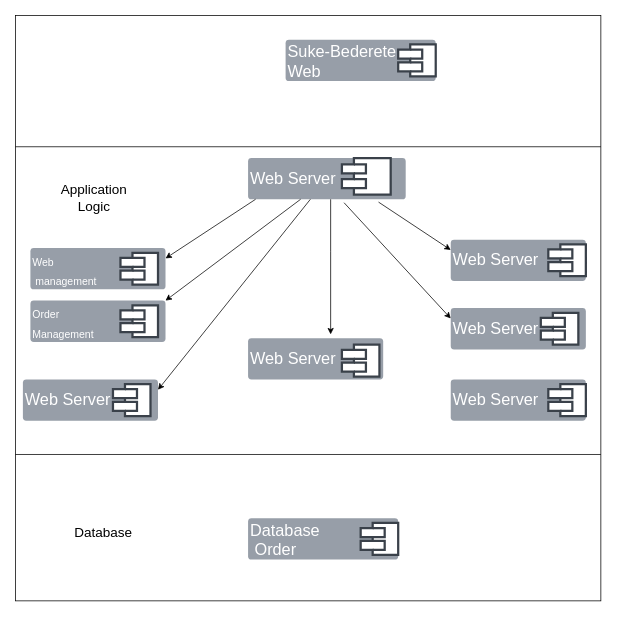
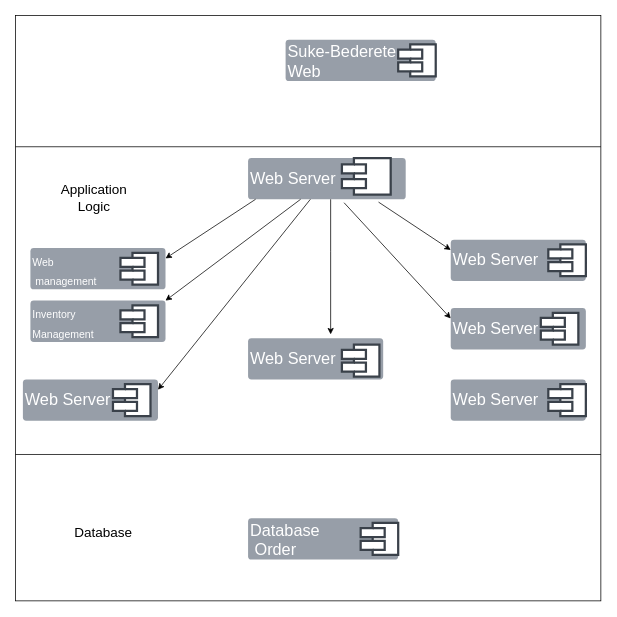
  <mxCell id="0" />
  <mxCell id="1" parent="0" />
  <mxCell id="2" value="" style="whiteSpace=wrap;html=1;aspect=fixed;" vertex="1" parent="1"><mxGeometry x="20" y="20" width="780" height="780" as="geometry" /></mxCell>
  <mxCell id="3" value="" style="line;strokeWidth=1;rotatable=0;dashed=0;labelPosition=right;align=left;verticalAlign=middle;spacingTop=0;spacingLeft=6;points=[];portConstraint=eastwest;" vertex="1" parent="1"><mxGeometry x="20" y="190" width="780" height="10" as="geometry" /></mxCell>
  <mxCell id="4" value="" style="line;strokeWidth=1;rotatable=0;dashed=0;labelPosition=right;align=left;verticalAlign=middle;spacingTop=0;spacingLeft=6;points=[];portConstraint=eastwest;" vertex="1" parent="1"><mxGeometry x="20" y="600" width="780" height="10" as="geometry" /></mxCell>
  <mxCell id="5" value="&lt;div style=&quot;text-align: justify;&quot;&gt;&lt;span style=&quot;background-color: initial;&quot;&gt;Suke-Bederete&lt;/span&gt;&lt;/div&gt;&lt;div style=&quot;text-align: justify;&quot;&gt;&lt;span style=&quot;background-color: initial;&quot;&gt;Web&lt;/span&gt;&lt;/div&gt;" style="html=1;overflow=block;blockSpacing=1;whiteSpace=wrap;fontSize=21.7;fontColor=#ffffff;align=left;spacing=3.8;verticalAlign=middle;strokeColor=none;strokeOpacity=100;fillOpacity=100;rounded=1;absoluteArcSize=1;arcSize=9;fillColor=#979ea8;strokeWidth=0;lucidId=LtHx1uukUI~n;" vertex="1" parent="1"><mxGeometry x="380" y="52.5" width="200" height="55" as="geometry" /></mxCell>
  <mxCell id="6" value="" style="html=1;overflow=block;blockSpacing=1;whiteSpace=wrap;shape=component;align=left;spacingLeft=36;fontSize=13;spacing=0;strokeColor=#3a414a;strokeOpacity=100;rounded=1;absoluteArcSize=1;arcSize=9;fillColor=#FFFFFF;strokeWidth=3;lucidId=uxHxPW2O-tef;" vertex="1" parent="1"><mxGeometry x="530" y="58.75" width="50" height="42.5" as="geometry" /></mxCell>
  <mxCell id="7" value="Database&lt;br&gt;&amp;nbsp;Order" style="html=1;overflow=block;blockSpacing=1;whiteSpace=wrap;fontSize=21.7;fontColor=#ffffff;align=left;spacing=3.8;verticalAlign=middle;strokeColor=none;strokeOpacity=100;fillOpacity=100;rounded=1;absoluteArcSize=1;arcSize=9;fillColor=#979ea8;strokeWidth=0;lucidId=LtHx1uukUI~n;" vertex="1" parent="1"><mxGeometry x="330" y="690" width="200" height="55" as="geometry" /></mxCell>
  <mxCell id="8" value="" style="html=1;overflow=block;blockSpacing=1;whiteSpace=wrap;shape=component;align=left;spacingLeft=36;fontSize=13;spacing=0;strokeColor=#3a414a;strokeOpacity=100;rounded=1;absoluteArcSize=1;arcSize=9;fillColor=#FFFFFF;strokeWidth=3;lucidId=uxHxPW2O-tef;" vertex="1" parent="1"><mxGeometry x="480" y="696.25" width="50" height="42.5" as="geometry" /></mxCell>
  <mxCell id="9" value="&lt;font style=&quot;font-size: 18px;&quot;&gt;Database&lt;/font&gt;" style="rounded=1;whiteSpace=wrap;html=1;fillColor=#FFFFFF;strokeColor=#FFFFFF;" vertex="1" parent="1"><mxGeometry x="50" y="670" width="175" height="80" as="geometry" /></mxCell>
  <mxCell id="10" value="&lt;font style=&quot;font-size: 14px;&quot;&gt;Web&lt;/font&gt;&lt;div&gt;&lt;font style=&quot;font-size: 14px;&quot;&gt;&amp;nbsp;management&amp;nbsp;&lt;/font&gt;&lt;/div&gt;" style="html=1;overflow=block;blockSpacing=1;whiteSpace=wrap;fontSize=21.7;fontColor=#ffffff;align=left;spacing=3.8;verticalAlign=middle;strokeColor=none;strokeOpacity=100;fillOpacity=100;rounded=1;absoluteArcSize=1;arcSize=9;fillColor=#979ea8;strokeWidth=0;lucidId=LtHx1uukUI~n;" vertex="1" parent="1"><mxGeometry x="40" y="330" width="180" height="55" as="geometry" /></mxCell>
  <mxCell id="11" value="&lt;font style=&quot;font-size: 18px;&quot;&gt;Application Logic&lt;/font&gt;" style="rounded=1;whiteSpace=wrap;html=1;fillColor=#FFFFFF;strokeColor=#FFFFFF;" vertex="1" parent="1"><mxGeometry x="75" y="233.75" width="100" height="60" as="geometry" /></mxCell>
  <mxCell id="12" value="Web Server" style="html=1;overflow=block;blockSpacing=1;whiteSpace=wrap;fontSize=21.7;fontColor=#ffffff;align=left;spacing=3.8;verticalAlign=middle;strokeColor=none;strokeOpacity=100;fillOpacity=100;rounded=1;absoluteArcSize=1;arcSize=9;fillColor=#979ea8;strokeWidth=0;lucidId=LtHx1uukUI~n;" vertex="1" parent="1"><mxGeometry x="600" y="318.75" width="180" height="55" as="geometry" /></mxCell>
  <mxCell id="13" value="" style="html=1;overflow=block;blockSpacing=1;whiteSpace=wrap;shape=component;align=left;spacingLeft=36;fontSize=13;spacing=0;strokeColor=#3a414a;strokeOpacity=100;rounded=1;absoluteArcSize=1;arcSize=9;fillColor=#FFFFFF;strokeWidth=3;lucidId=uxHxPW2O-tef;" vertex="1" parent="1"><mxGeometry x="160" y="336.25" width="50" height="42.5" as="geometry" /></mxCell>
  <mxCell id="14" value="Web Server" style="html=1;overflow=block;blockSpacing=1;whiteSpace=wrap;fontSize=21.7;fontColor=#ffffff;align=left;spacing=3.8;verticalAlign=middle;strokeColor=none;strokeOpacity=100;fillOpacity=100;rounded=1;absoluteArcSize=1;arcSize=9;fillColor=#979ea8;strokeWidth=0;lucidId=LtHx1uukUI~n;" vertex="1" parent="1"><mxGeometry x="600" y="410" width="180" height="55" as="geometry" /></mxCell>
- <mxCell id="15" value="&lt;font style=&quot;font-size: 14px;&quot;&gt;Order&amp;nbsp;&lt;/font&gt;&lt;div&gt;&lt;font style=&quot;font-size: 14px;&quot;&gt;Management&amp;nbsp;&lt;/font&gt;&lt;/div&gt;" style="html=1;overflow=block;blockSpacing=1;whiteSpace=wrap;fontSize=21.7;fontColor=#ffffff;align=left;spacing=3.8;verticalAlign=middle;strokeColor=none;strokeOpacity=100;fillOpacity=100;rounded=1;absoluteArcSize=1;arcSize=9;fillColor=#979ea8;strokeWidth=0;lucidId=LtHx1uukUI~n;" vertex="1" parent="1"><mxGeometry x="40" y="400" width="180" height="55" as="geometry" /></mxCell>
+ <mxCell id="15" value="&lt;font style=&quot;font-size: 14px;&quot;&gt;Inventory&amp;nbsp;&lt;/font&gt;&lt;div&gt;&lt;font style=&quot;font-size: 14px;&quot;&gt;Management&amp;nbsp;&lt;/font&gt;&lt;/div&gt;" style="html=1;overflow=block;blockSpacing=1;whiteSpace=wrap;fontSize=21.7;fontColor=#ffffff;align=left;spacing=3.8;verticalAlign=middle;strokeColor=none;strokeOpacity=100;fillOpacity=100;rounded=1;absoluteArcSize=1;arcSize=9;fillColor=#979ea8;strokeWidth=0;lucidId=LtHx1uukUI~n;" vertex="1" parent="1"><mxGeometry x="40" y="400" width="180" height="55" as="geometry" /></mxCell>
  <mxCell id="16" value="" style="html=1;overflow=block;blockSpacing=1;whiteSpace=wrap;shape=component;align=left;spacingLeft=36;fontSize=13;spacing=0;strokeColor=#3a414a;strokeOpacity=100;rounded=1;absoluteArcSize=1;arcSize=9;fillColor=#FFFFFF;strokeWidth=3;lucidId=uxHxPW2O-tef;" vertex="1" parent="1"><mxGeometry x="720" y="416.25" width="50" height="42.5" as="geometry" /></mxCell>
  <mxCell id="17" value="Web Server" style="html=1;overflow=block;blockSpacing=1;whiteSpace=wrap;fontSize=21.7;fontColor=#ffffff;align=left;spacing=3.8;verticalAlign=middle;strokeColor=none;strokeOpacity=100;fillOpacity=100;rounded=1;absoluteArcSize=1;arcSize=9;fillColor=#979ea8;strokeWidth=0;lucidId=LtHx1uukUI~n;" vertex="1" parent="1"><mxGeometry x="30" y="505" width="180" height="55" as="geometry" /></mxCell>
  <mxCell id="18" value="" style="html=1;overflow=block;blockSpacing=1;whiteSpace=wrap;shape=component;align=left;spacingLeft=36;fontSize=13;spacing=0;strokeColor=#3a414a;strokeOpacity=100;rounded=1;absoluteArcSize=1;arcSize=9;fillColor=#FFFFFF;strokeWidth=3;lucidId=uxHxPW2O-tef;" vertex="1" parent="1"><mxGeometry x="730" y="325" width="50" height="42.5" as="geometry" /></mxCell>
  <mxCell id="19" value="Web Server" style="html=1;overflow=block;blockSpacing=1;whiteSpace=wrap;fontSize=21.7;fontColor=#ffffff;align=left;spacing=3.8;verticalAlign=middle;strokeColor=none;strokeOpacity=100;fillOpacity=100;rounded=1;absoluteArcSize=1;arcSize=9;fillColor=#979ea8;strokeWidth=0;lucidId=LtHx1uukUI~n;" vertex="1" parent="1"><mxGeometry x="600" y="505" width="180" height="55" as="geometry" /></mxCell>
  <mxCell id="20" value="" style="html=1;overflow=block;blockSpacing=1;whiteSpace=wrap;shape=component;align=left;spacingLeft=36;fontSize=13;spacing=0;strokeColor=#3a414a;strokeOpacity=100;rounded=1;absoluteArcSize=1;arcSize=9;fillColor=#FFFFFF;strokeWidth=3;lucidId=uxHxPW2O-tef;" vertex="1" parent="1"><mxGeometry x="730" y="511.25" width="50" height="42.5" as="geometry" /></mxCell>
  <mxCell id="21" value="Web Server" style="html=1;overflow=block;blockSpacing=1;whiteSpace=wrap;fontSize=21.7;fontColor=#ffffff;align=left;spacing=3.8;verticalAlign=middle;strokeColor=none;strokeOpacity=100;fillOpacity=100;rounded=1;absoluteArcSize=1;arcSize=9;fillColor=#979ea8;strokeWidth=0;lucidId=LtHx1uukUI~n;" vertex="1" parent="1"><mxGeometry x="330" y="450" width="180" height="55" as="geometry" /></mxCell>
  <mxCell id="22" value="Web Server" style="html=1;overflow=block;blockSpacing=1;whiteSpace=wrap;fontSize=21.7;fontColor=#ffffff;align=left;spacing=3.8;verticalAlign=middle;strokeColor=none;strokeOpacity=100;fillOpacity=100;rounded=1;absoluteArcSize=1;arcSize=9;fillColor=#979ea8;strokeWidth=0;lucidId=LtHx1uukUI~n;" vertex="1" parent="1"><mxGeometry x="330" y="210" width="210" height="55" as="geometry" /></mxCell>
  <mxCell id="23" value="" style="html=1;overflow=block;blockSpacing=1;whiteSpace=wrap;shape=component;align=left;spacingLeft=36;fontSize=13;spacing=0;strokeColor=#3a414a;strokeOpacity=100;rounded=1;absoluteArcSize=1;arcSize=9;fillColor=#FFFFFF;strokeWidth=3;lucidId=uxHxPW2O-tef;" vertex="1" parent="1"><mxGeometry x="455" y="210" width="65" height="48.75" as="geometry" /></mxCell>
  <mxCell id="24" value="" style="html=1;overflow=block;blockSpacing=1;whiteSpace=wrap;shape=component;align=left;spacingLeft=36;fontSize=13;spacing=0;strokeColor=#3a414a;strokeOpacity=100;rounded=1;absoluteArcSize=1;arcSize=9;fillColor=#FFFFFF;strokeWidth=3;lucidId=uxHxPW2O-tef;" vertex="1" parent="1"><mxGeometry x="455" y="458.75" width="50" height="42.5" as="geometry" /></mxCell>
  <mxCell id="25" value="" style="html=1;overflow=block;blockSpacing=1;whiteSpace=wrap;shape=component;align=left;spacingLeft=36;fontSize=13;spacing=0;strokeColor=#3a414a;strokeOpacity=100;rounded=1;absoluteArcSize=1;arcSize=9;fillColor=#FFFFFF;strokeWidth=3;lucidId=uxHxPW2O-tef;" vertex="1" parent="1"><mxGeometry x="150" y="511.25" width="50" height="42.5" as="geometry" /></mxCell>
  <mxCell id="26" value="" style="html=1;overflow=block;blockSpacing=1;whiteSpace=wrap;shape=component;align=left;spacingLeft=36;fontSize=13;spacing=0;strokeColor=#3a414a;strokeOpacity=100;rounded=1;absoluteArcSize=1;arcSize=9;fillColor=#FFFFFF;strokeWidth=3;lucidId=uxHxPW2O-tef;" vertex="1" parent="1"><mxGeometry x="160" y="406.25" width="50" height="42.5" as="geometry" /></mxCell>
  <mxCell id="27" value="" style="endArrow=classic;html=1;rounded=0;entryX=1;entryY=0.25;entryDx=0;entryDy=0;" edge="1" parent="1" target="10"><mxGeometry width="50" height="50" relative="1" as="geometry"><mxPoint x="340" y="265" as="sourcePoint" /><mxPoint x="340" y="445" as="targetPoint" /></mxGeometry></mxCell>
  <mxCell id="28" value="" style="endArrow=classic;html=1;rounded=0;entryX=1;entryY=0;entryDx=0;entryDy=0;" edge="1" parent="1" target="15"><mxGeometry width="50" height="50" relative="1" as="geometry"><mxPoint x="400" y="265" as="sourcePoint" /><mxPoint x="190" y="412.5" as="targetPoint" /></mxGeometry></mxCell>
  <mxCell id="29" value="" style="endArrow=classic;html=1;rounded=0;entryX=0.5;entryY=0;entryDx=0;entryDy=0;" edge="1" parent="1"><mxGeometry width="50" height="50" relative="1" as="geometry"><mxPoint x="440" y="265" as="sourcePoint" /><mxPoint x="440" y="445" as="targetPoint" /><Array as="points"><mxPoint x="440" y="335" /></Array></mxGeometry></mxCell>
  <mxCell id="30" value="" style="endArrow=classic;html=1;rounded=0;entryX=0;entryY=0.25;entryDx=0;entryDy=0;exitX=0.609;exitY=1.083;exitDx=0;exitDy=0;exitPerimeter=0;" edge="1" parent="1" source="22" target="14"><mxGeometry width="50" height="50" relative="1" as="geometry"><mxPoint x="453.82" y="270" as="sourcePoint" /><mxPoint x="453.82" y="450" as="targetPoint" /></mxGeometry></mxCell>
  <mxCell id="31" value="" style="endArrow=classic;html=1;rounded=0;entryX=0;entryY=0.25;entryDx=0;entryDy=0;" edge="1" parent="1" target="12"><mxGeometry width="50" height="50" relative="1" as="geometry"><mxPoint x="503.82" y="268.75" as="sourcePoint" /><mxPoint x="503.82" y="448.75" as="targetPoint" /></mxGeometry></mxCell>
  <mxCell id="32" value="" style="endArrow=classic;html=1;rounded=0;entryX=1;entryY=0.25;entryDx=0;entryDy=0;" edge="1" parent="1" source="22" target="17"><mxGeometry width="50" height="50" relative="1" as="geometry"><mxPoint x="410" y="275" as="sourcePoint" /><mxPoint x="230" y="410" as="targetPoint" /></mxGeometry></mxCell>
